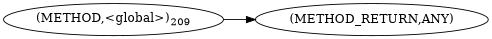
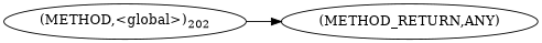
  digraph {
    rankdir=LR
-   n1 [label=<(METHOD,&lt;global&gt;)<SUB>209</SUB>>]
+   n1 [label=<(METHOD,&lt;global&gt;)<SUB>202</SUB>>]
    n2 [label=<(METHOD_RETURN,ANY)>]
    n1 -> n2
  }
